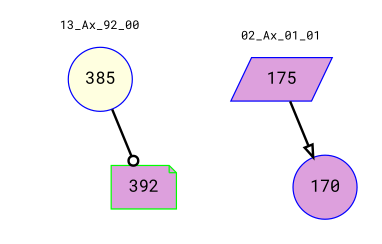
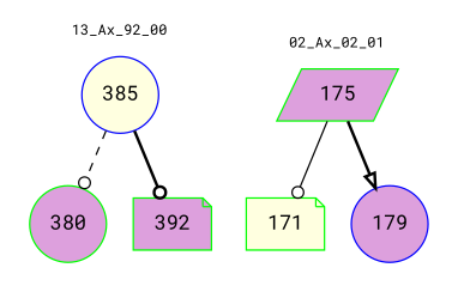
  digraph {
    fontname="Roboto Mono"
    node [color=blue fillcolor=plum fontname="Roboto Mono" shape=circle style=filled]
    edge [arrowhead=odot color=black fontname="Roboto Mono" style=bold]
    n1 [fillcolor=lightyellow label=385]
+   n2 [color=green label=380]
    n3 [color=green label=392 shape=note]
-   n4 [label=175 shape=parallelogram]
-   n6 [label=170]
+   n4 [color=green label=175 shape=parallelogram]
+   n5 [color=green fillcolor=lightyellow label=171 shape=note]
+   n6 [label=179]
    subgraph cluster_1 {
      color=white
      fontsize=10
      label="13_Ax_92_00"
      n1
+     n2
      n3
    }
    subgraph cluster_2 {
      color=white
      fontsize=10
-     label="02_Ax_01_01"
+     label="02_Ax_02_01"
      n4
+     n5
      n6
    }
+   n1 -> n2 [style=dashed]
    n1 -> n3
+   n4 -> n5 [style=solid]
    n4 -> n6 [arrowhead=onormal]
  }
